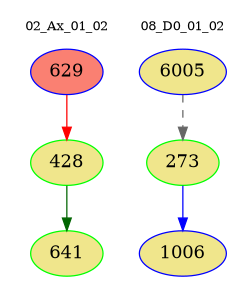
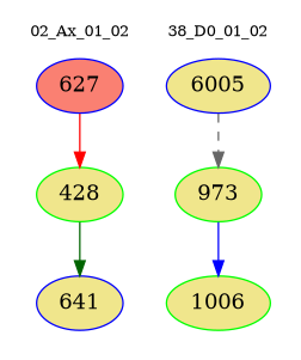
  digraph {
    node [color=green fillcolor=khaki style=filled]
    edge [arrowhead=normal style=solid]
-   n1 [color=blue fillcolor=salmon label=629]
+   n1 [color=blue fillcolor=salmon label=627]
    n2 [label=428]
-   n3 [label=641]
+   n3 [color=blue label=641]
    n4 [color=blue label=6005]
-   n5 [label=273]
-   n6 [color=blue label=1006]
+   n5 [label=973]
+   n6 [label=1006]
    subgraph cluster_1 {
      color=white
      fontsize=10
      label="02_Ax_01_02"
      n1
      n2
      n3
    }
    subgraph cluster_2 {
      color=white
      fontsize=10
-     label="08_D0_01_02"
+     label="38_D0_01_02"
      n4
      n5
      n6
    }
    n1 -> n2 [color=red]
    n2 -> n3 [color=darkgreen]
    n4 -> n5 [color=gray40 style=dashed]
    n5 -> n6 [color=blue]
  }
